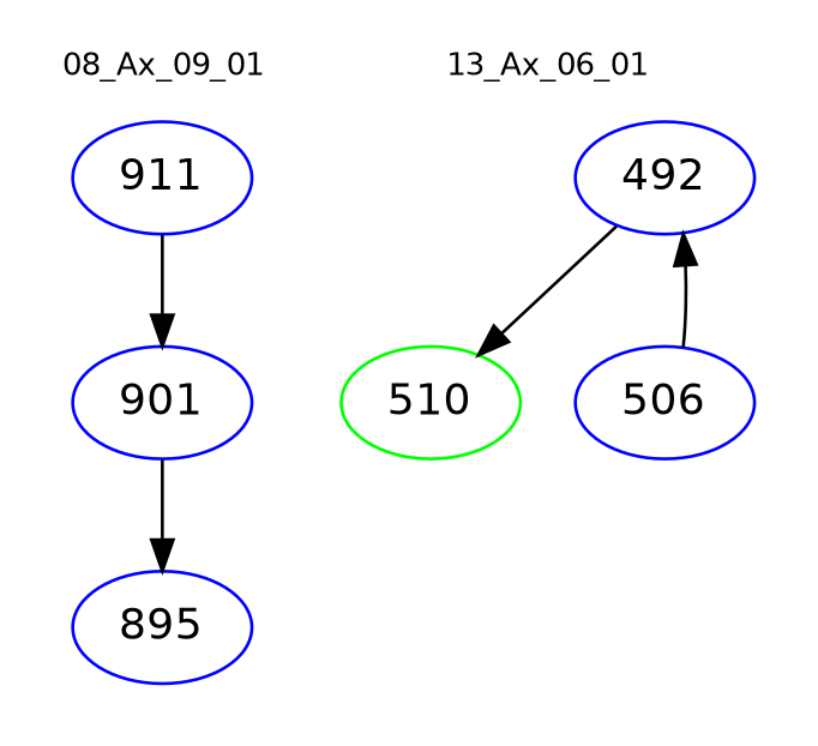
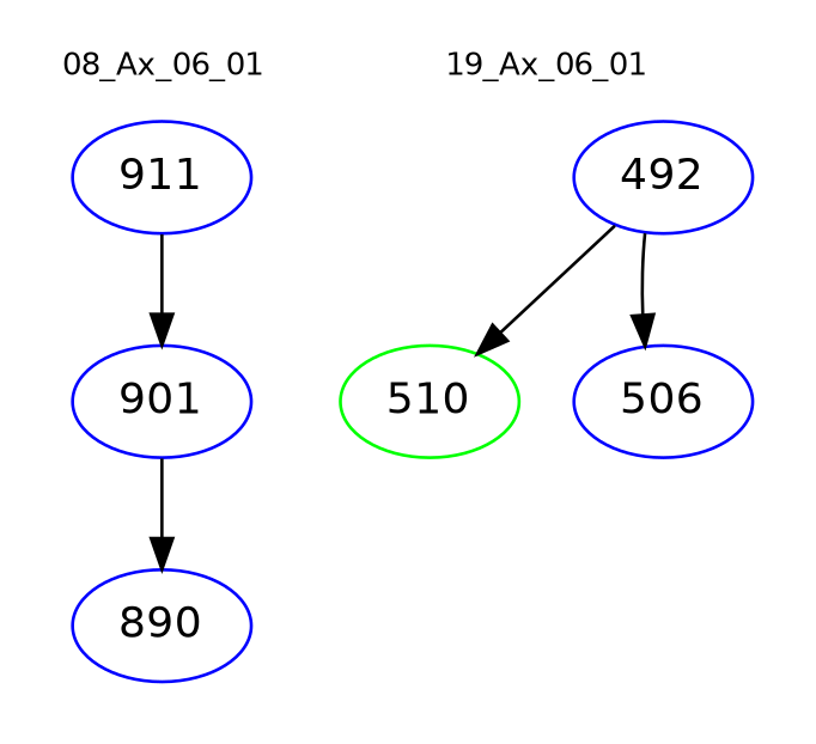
  digraph {
    fontname="DejaVu Sans"
    node [color=blue fontname="DejaVu Sans"]
    edge [color=black fontname="DejaVu Sans"]
    n1 [label=901]
-   n2 [label=895]
+   n2 [label=890]
    n3 [label=911]
    n4 [label=492]
    n5 [color=green label=510]
    n6 [label=506]
    subgraph cluster_1 {
      color=white
      fontsize=10
-     label="08_Ax_09_01"
+     label="08_Ax_06_01"
      n1
      n2
      n3
    }
    subgraph cluster_2 {
      color=white
      fontsize=10
-     label="13_Ax_06_01"
+     label="19_Ax_06_01"
      n4
      n5
      n6
    }
    n1 -> n2
    n3 -> n1
    n4 -> n5
-   n6 -> n4
+   n4 -> n6
  }
